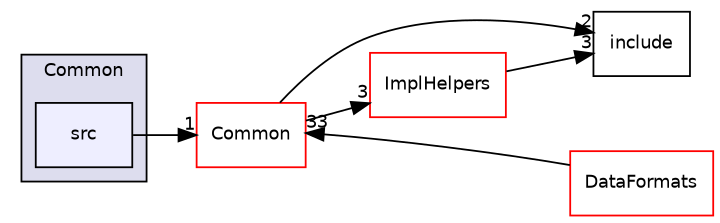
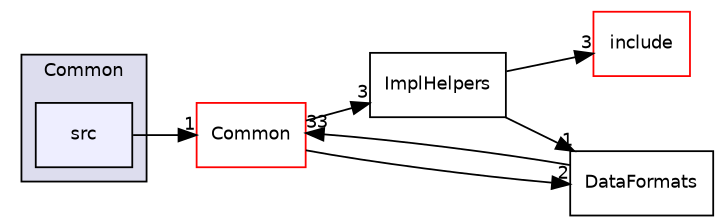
  digraph {
    compound=true
    rankdir=LR
    node [fontname=Helvetica fontsize=10 shape=box color=red]
    edge [headlabel=1 labeldistance=1.5 labelfontname=Helvetica labelfontsize=10]
    n1 [fillcolor="#eeeeff" label=src pencolor=black style=filled color=""]
    n2 [label=Common]
-   n3 [label=ImplHelpers]
-   n4 [color=black label=include]
-   n5 [label=DataFormats]
+   n3 [label=ImplHelpers color=""]
+   n4 [label=include]
+   n5 [color=black label=DataFormats]
    subgraph cluster_1 {
      bgcolor="#ddddee"
      fontname=Helvetica
      fontsize=10
      label=Common
      pencolor=black
      n1
    }
    n1 -> n2
    n2 -> n3 [headlabel=3]
-   n2 -> n4 [headlabel=2]
+   n2 -> n5 [headlabel=2]
    n3 -> n4 [headlabel=3]
+   n3 -> n5
    n5 -> n2 [headlabel=33]
  }
